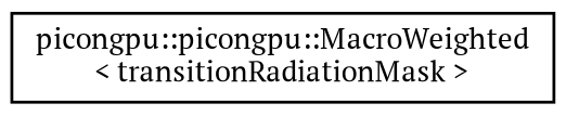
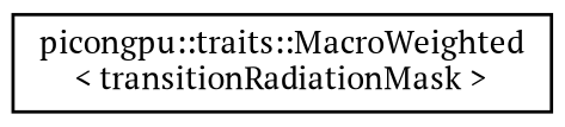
  digraph {
    rankdir=LR
    fontname="PT Serif"
-   n1 [color=black fillcolor=white fontname="PT Serif" fontsize=10 height=0.2 label="picongpu::picongpu::MacroWeighted\l\< transitionRadiationMask \>" shape=record style=filled width=0.4]
+   n1 [color=black fillcolor=white fontname="PT Serif" fontsize=10 height=0.2 label="picongpu::traits::MacroWeighted\l\< transitionRadiationMask \>" shape=record style=filled width=0.4]
  }
